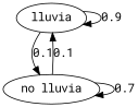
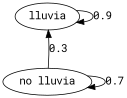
  digraph {
    rankdir=TB
    fontname="Roboto Mono"
    node [fontname="Roboto Mono"]
    edge [fontname="Roboto Mono"]
    lluvia
    "no lluvia"
    lluvia -> lluvia [label=0.9]
-   lluvia -> "no lluvia" [label=0.1]
-   "no lluvia" -> lluvia [label=0.1]
+   "no lluvia" -> lluvia [label=0.3]
    "no lluvia" -> "no lluvia" [label=0.7]
  }
